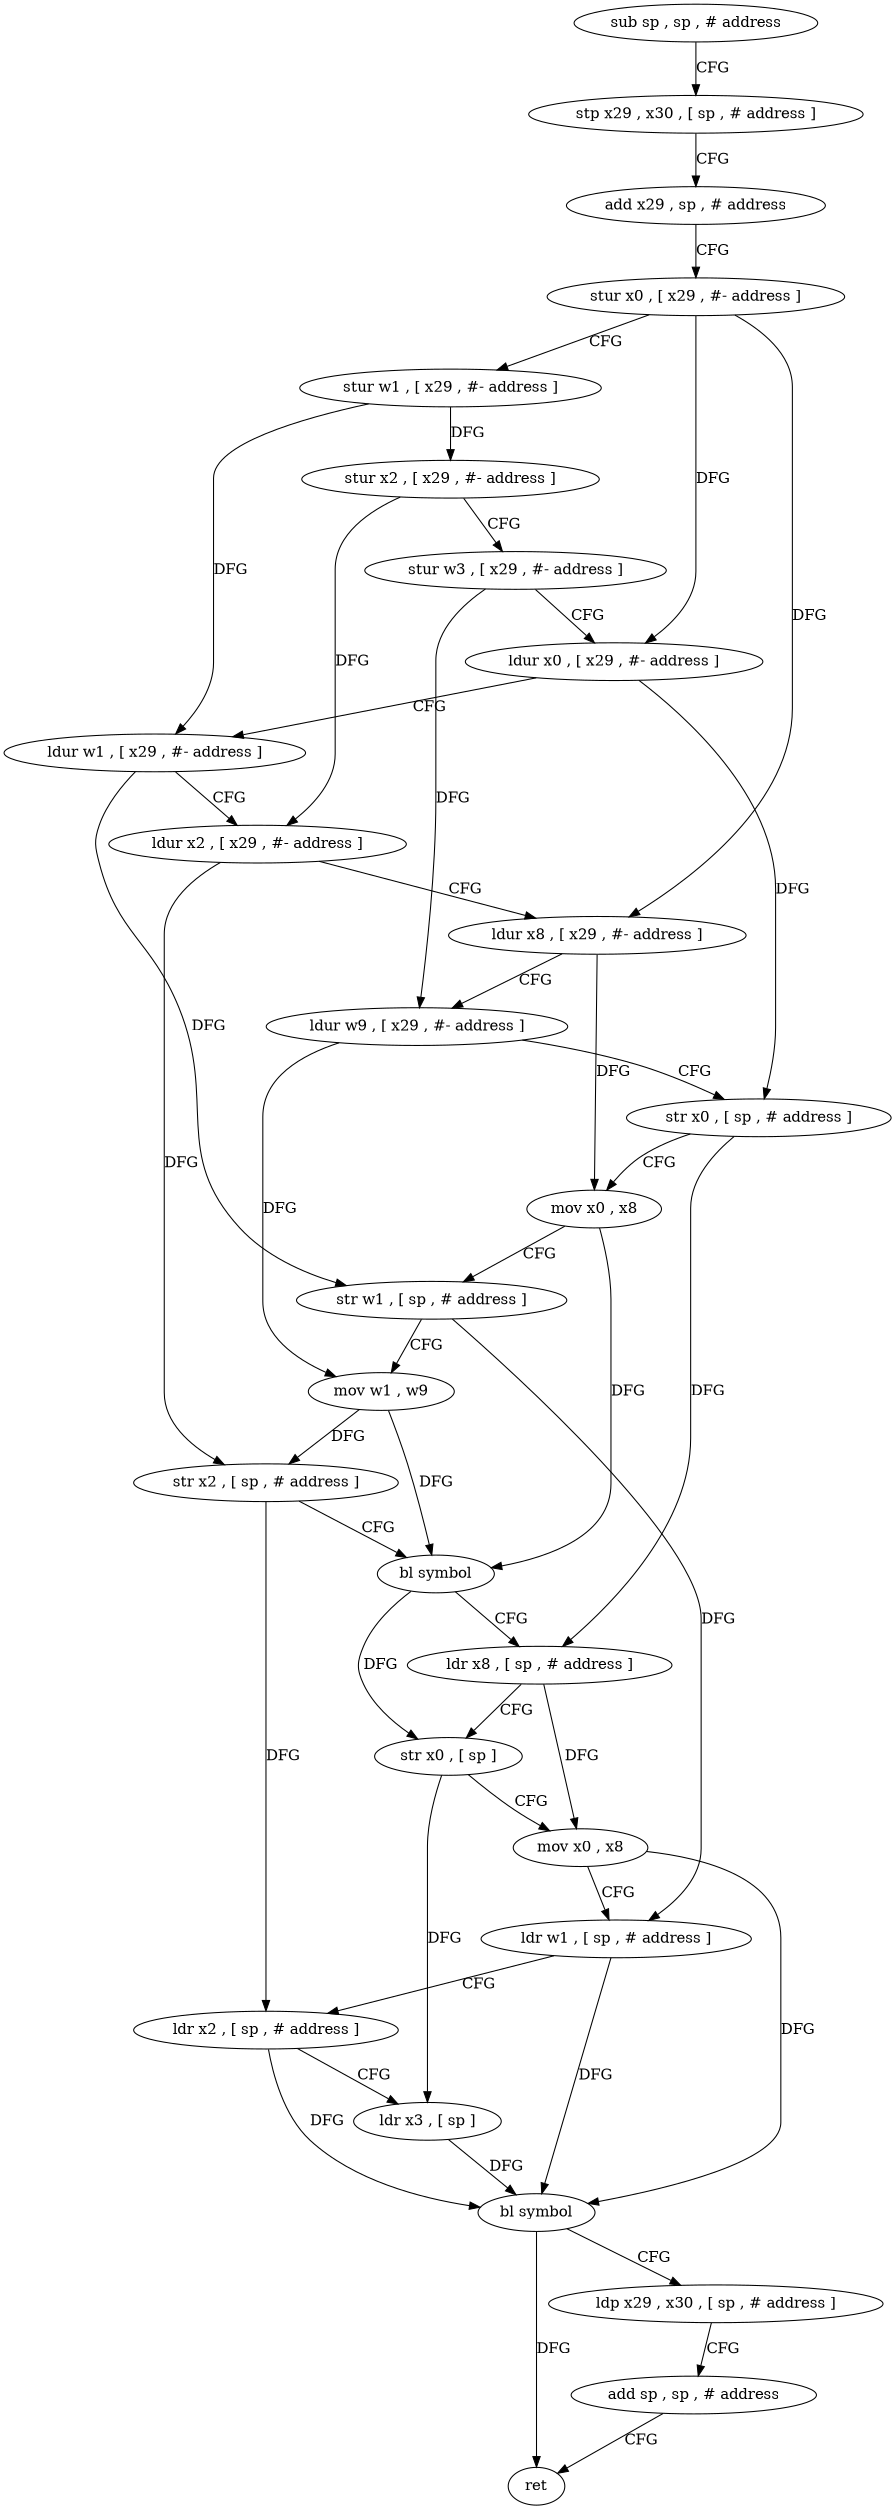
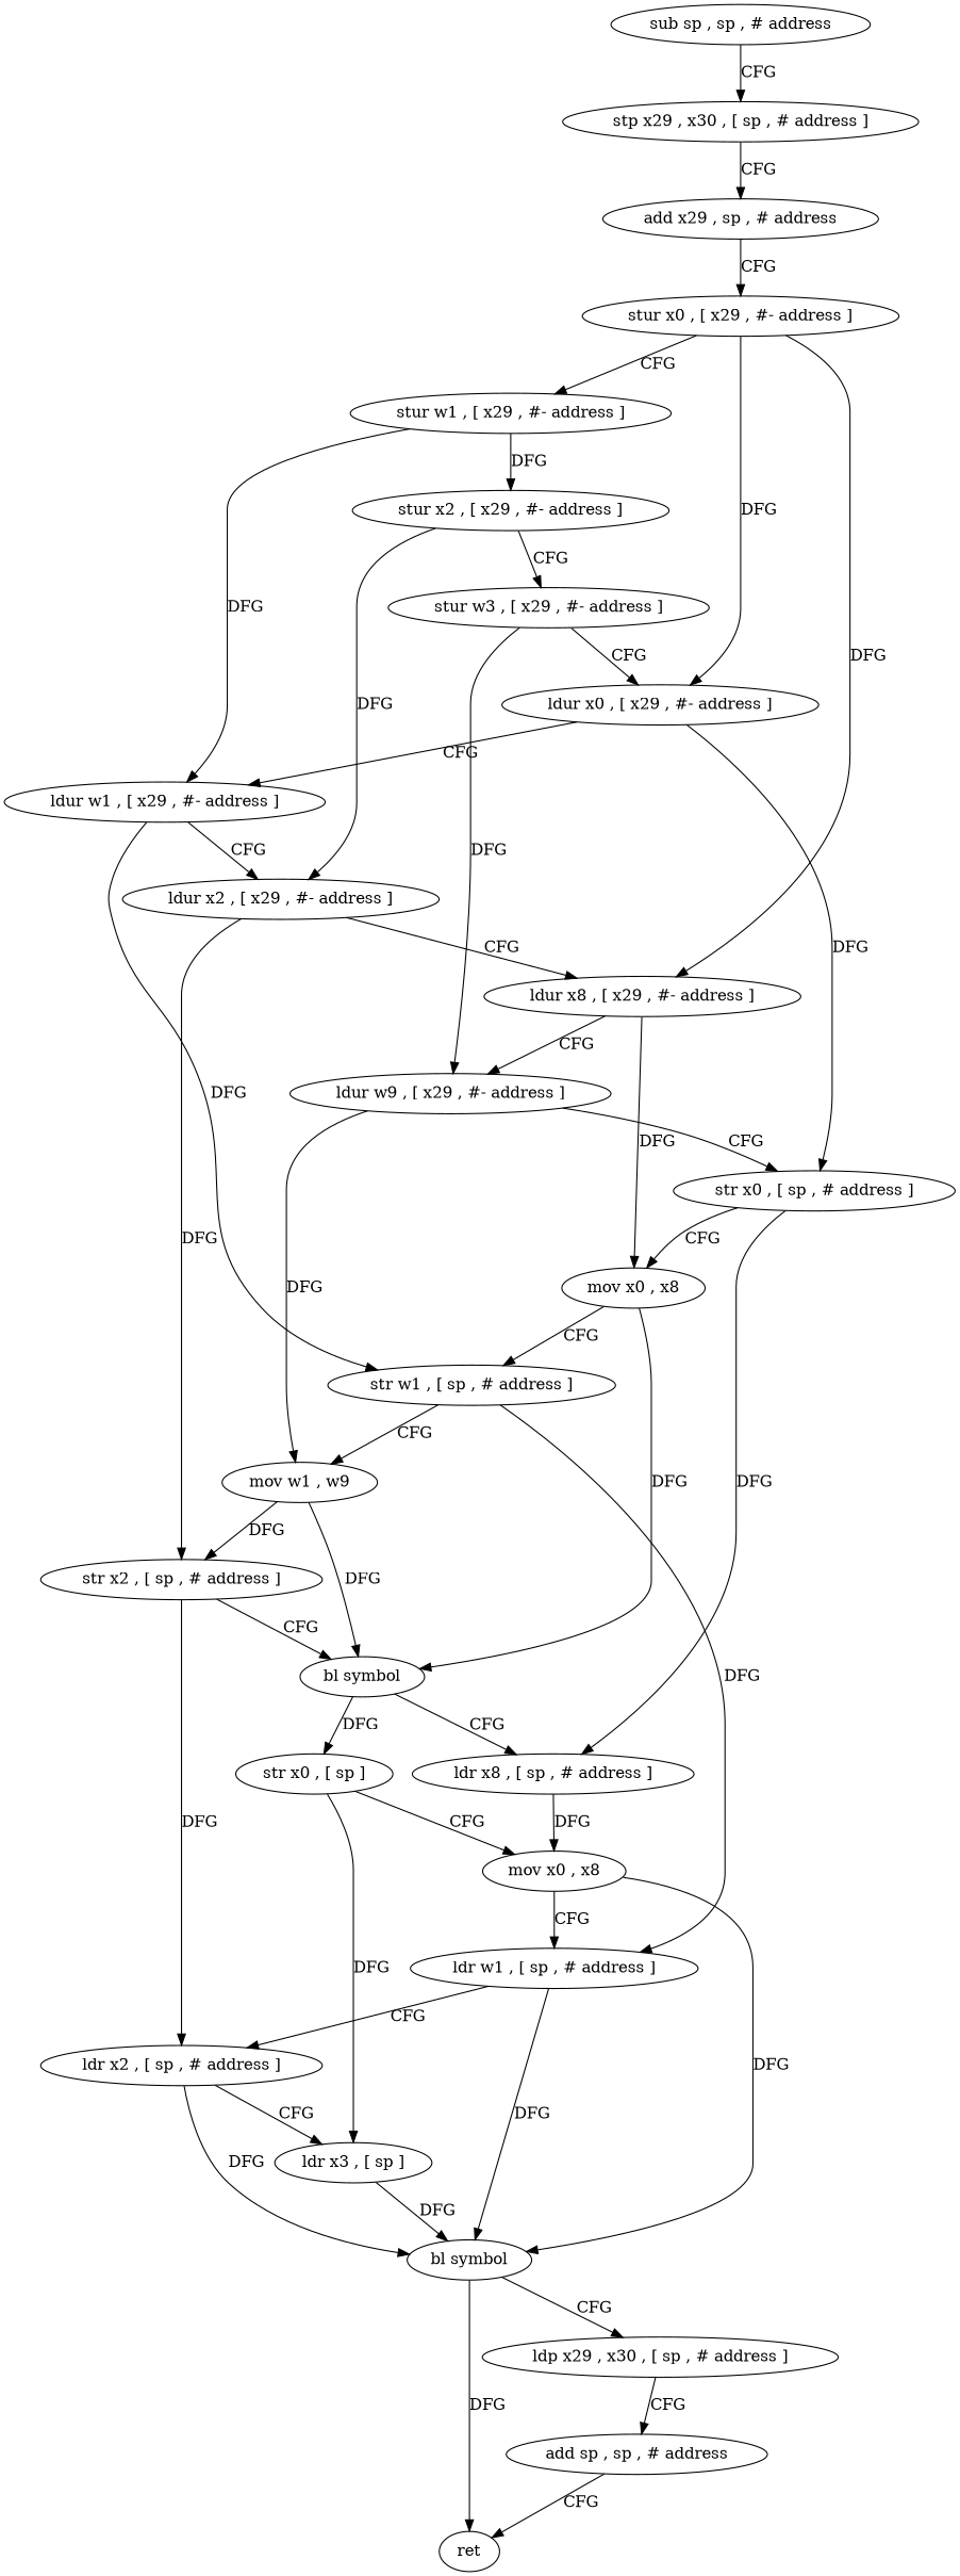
  digraph {
    n1 [label="sub sp , sp , # address"]
    n2 [label="stp x29 , x30 , [ sp , # address ]"]
    n3 [label="add x29 , sp , # address"]
    n4 [label="stur x0 , [ x29 , #- address ]"]
    n5 [label="stur w1 , [ x29 , #- address ]"]
    n6 [label="ldur x0 , [ x29 , #- address ]"]
    n7 [label="ldur x8 , [ x29 , #- address ]"]
    n8 [label="stur x2 , [ x29 , #- address ]"]
    n9 [label="ldur w1 , [ x29 , #- address ]"]
    n10 [label="str x0 , [ sp , # address ]"]
    n11 [label="ldur w9 , [ x29 , #- address ]"]
    n12 [label="mov x0 , x8"]
    n13 [label="stur w3 , [ x29 , #- address ]"]
    n14 [label="ldur x2 , [ x29 , #- address ]"]
    n15 [label="str w1 , [ sp , # address ]"]
    n16 [label="str x2 , [ sp , # address ]"]
    n17 [label="mov w1 , w9"]
    n18 [label="ldr x8 , [ sp , # address ]"]
    n19 [label="ldr w1 , [ sp , # address ]"]
    n20 [label="bl symbol"]
    n21 [label="ldr x2 , [ sp , # address ]"]
    n22 [label="str x0 , [ sp ]"]
    n23 [label="mov x0 , x8"]
    n24 [label="bl symbol"]
    n25 [label="ldr x3 , [ sp ]"]
    n26 [label="ldp x29 , x30 , [ sp , # address ]"]
    n27 [label=ret]
    n28 [label="add sp , sp , # address"]
    n1 -> n2 [label=CFG]
    n2 -> n3 [label=CFG]
    n3 -> n4 [label=CFG]
    n4 -> n5 [label=CFG]
    n4 -> n6 [label=DFG]
    n4 -> n7 [label=DFG]
    n5 -> n8 [label=DFG]
    n5 -> n9 [label=DFG]
    n6 -> n9 [label=CFG]
    n6 -> n10 [label=DFG]
    n7 -> n11 [label=CFG]
    n7 -> n12 [label=DFG]
    n8 -> n13 [label=CFG]
    n8 -> n14 [label=DFG]
    n9 -> n14 [label=CFG]
    n9 -> n15 [label=DFG]
    n10 -> n12 [label=CFG]
    n10 -> n18 [label=DFG]
    n11 -> n10 [label=CFG]
    n11 -> n17 [label=DFG]
    n12 -> n15 [label=CFG]
    n12 -> n20 [label=DFG]
    n13 -> n6 [label=CFG]
    n13 -> n11 [label=DFG]
    n14 -> n7 [label=CFG]
    n14 -> n16 [label=DFG]
    n15 -> n17 [label=CFG]
    n15 -> n19 [label=DFG]
    n16 -> n20 [label=CFG]
    n16 -> n21 [label=DFG]
    n17 -> n16 [label=DFG]
    n17 -> n20 [label=DFG]
-   n18 -> n22 [label=CFG]
    n18 -> n23 [label=DFG]
    n19 -> n21 [label=CFG]
    n19 -> n24 [label=DFG]
    n20 -> n18 [label=CFG]
    n20 -> n22 [label=DFG]
    n21 -> n24 [label=DFG]
    n21 -> n25 [label=CFG]
    n22 -> n23 [label=CFG]
    n22 -> n25 [label=DFG]
    n23 -> n19 [label=CFG]
    n23 -> n24 [label=DFG]
    n24 -> n26 [label=CFG]
    n24 -> n27 [label=DFG]
    n25 -> n24 [label=DFG]
    n26 -> n28 [label=CFG]
    n28 -> n27 [label=CFG]
  }
